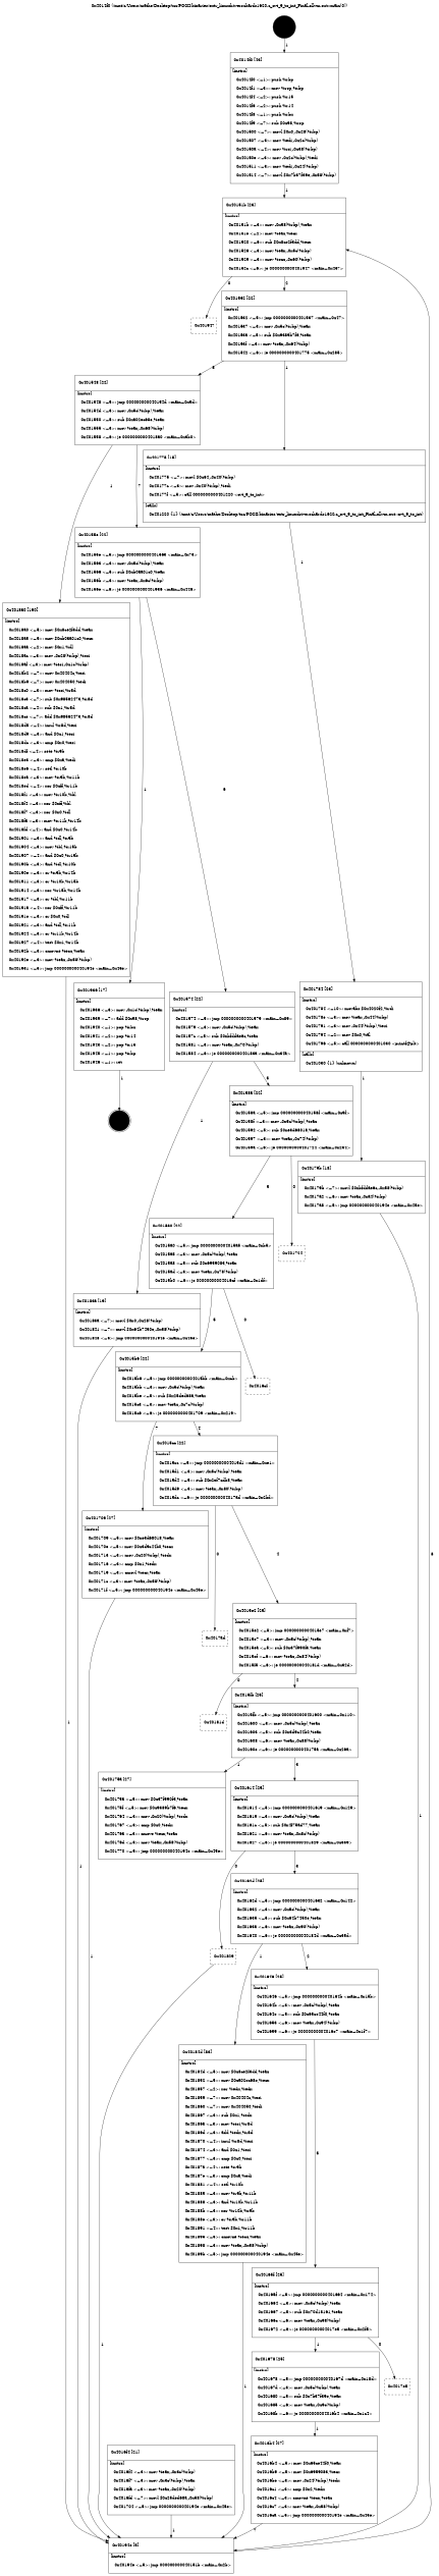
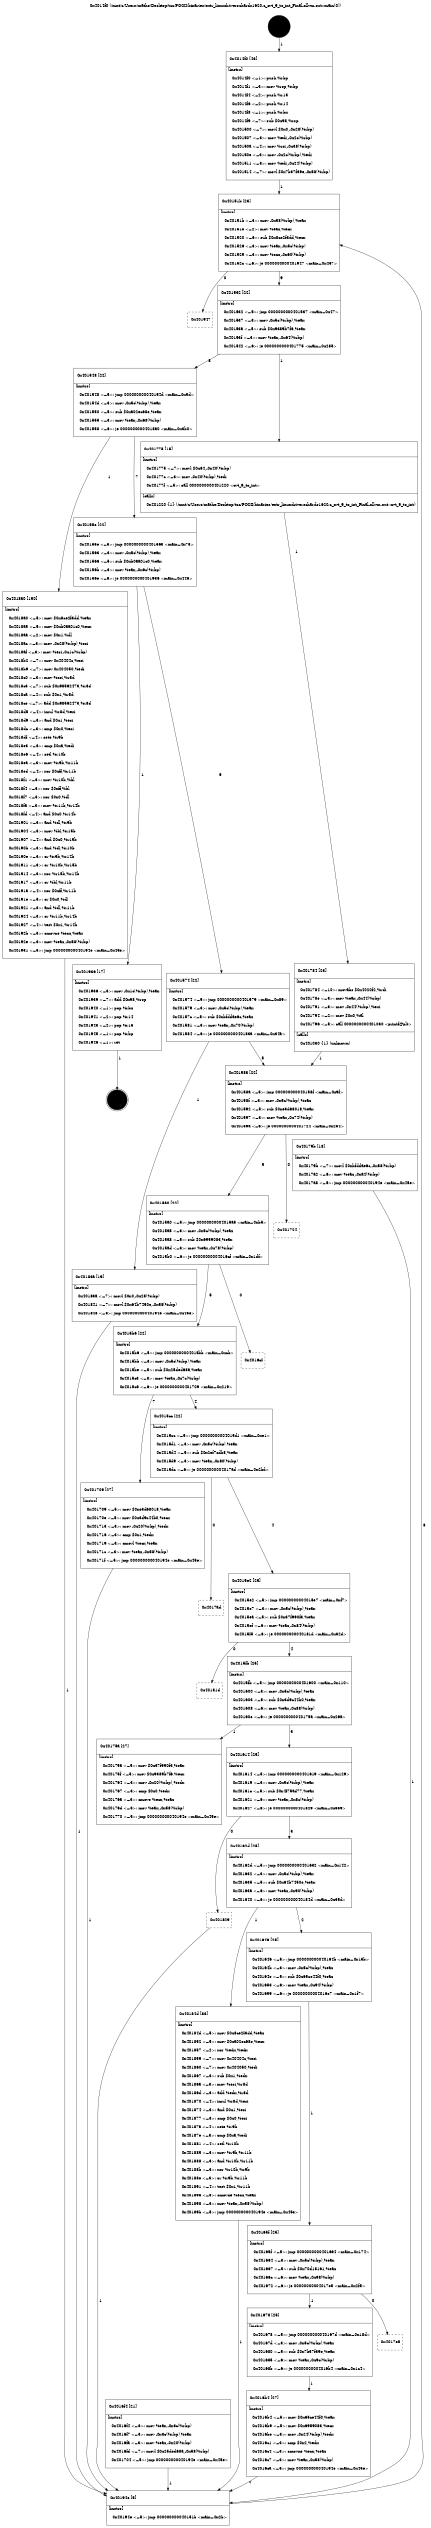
  digraph {
    label="0x4014f0 (/mnt/c/Users/mathe/Desktop/tcc/POCII/binaries/extr_linuxdriverschards1620.c_cvt_9_to_int_Final-ollvm.out::main(0))"
    labelloc=t
    node [shape=record]
    Entry [fillcolor=black height=0.3 shape=circle style=filled width=0.3]
    n2 [label="{\n     0x4014f0 [43]\l\n     | [instrs]\l\n     &nbsp;&nbsp;0x4014f0 \<+1\>: push %rbp\l\n     &nbsp;&nbsp;0x4014f1 \<+3\>: mov %rsp,%rbp\l\n     &nbsp;&nbsp;0x4014f4 \<+2\>: push %r15\l\n     &nbsp;&nbsp;0x4014f6 \<+2\>: push %r14\l\n     &nbsp;&nbsp;0x4014f8 \<+1\>: push %rbx\l\n     &nbsp;&nbsp;0x4014f9 \<+7\>: sub $0x98,%rsp\l\n     &nbsp;&nbsp;0x401500 \<+7\>: movl $0x0,-0x28(%rbp)\l\n     &nbsp;&nbsp;0x401507 \<+3\>: mov %edi,-0x2c(%rbp)\l\n     &nbsp;&nbsp;0x40150a \<+4\>: mov %rsi,-0x38(%rbp)\l\n     &nbsp;&nbsp;0x40150e \<+3\>: mov -0x2c(%rbp),%edi\l\n     &nbsp;&nbsp;0x401511 \<+3\>: mov %edi,-0x24(%rbp)\l\n     &nbsp;&nbsp;0x401514 \<+7\>: movl $0x7b37f39e,-0x58(%rbp)\l\n  }"]
    n3 [label="{\n     0x40151b [23]\l\n     | [instrs]\l\n     &nbsp;&nbsp;0x40151b \<+3\>: mov -0x58(%rbp),%eax\l\n     &nbsp;&nbsp;0x40151e \<+2\>: mov %eax,%ecx\l\n     &nbsp;&nbsp;0x401520 \<+6\>: sub $0x8ce2f3dd,%ecx\l\n     &nbsp;&nbsp;0x401526 \<+3\>: mov %eax,-0x5c(%rbp)\l\n     &nbsp;&nbsp;0x401529 \<+3\>: mov %ecx,-0x60(%rbp)\l\n     &nbsp;&nbsp;0x40152c \<+6\>: je 0000000000401947 \<main+0x457\>\l\n  }"]
    n4 [label="{\n     0x401947\l\n  }" style=dashed]
    n5 [label="{\n     0x401532 [22]\l\n     | [instrs]\l\n     &nbsp;&nbsp;0x401532 \<+5\>: jmp 0000000000401537 \<main+0x47\>\l\n     &nbsp;&nbsp;0x401537 \<+3\>: mov -0x5c(%rbp),%eax\l\n     &nbsp;&nbsp;0x40153a \<+5\>: sub $0x9389b7f6,%eax\l\n     &nbsp;&nbsp;0x40153f \<+3\>: mov %eax,-0x64(%rbp)\l\n     &nbsp;&nbsp;0x401542 \<+6\>: je 0000000000401775 \<main+0x285\>\l\n  }"]
    n6 [label="{\n     0x401775 [15]\l\n     | [instrs]\l\n     &nbsp;&nbsp;0x401775 \<+7\>: movl $0x64,-0x40(%rbp)\l\n     &nbsp;&nbsp;0x40177c \<+3\>: mov -0x40(%rbp),%edi\l\n     &nbsp;&nbsp;0x40177f \<+5\>: call 0000000000401220 \<cvt_9_to_int\>\l\n     | [calls]\l\n     &nbsp;&nbsp;0x401220 \{1\} (/mnt/c/Users/mathe/Desktop/tcc/POCII/binaries/extr_linuxdriverschards1620.c_cvt_9_to_int_Final-ollvm.out::cvt_9_to_int)\l\n  }"]
    n7 [label="{\n     0x401548 [22]\l\n     | [instrs]\l\n     &nbsp;&nbsp;0x401548 \<+5\>: jmp 000000000040154d \<main+0x5d\>\l\n     &nbsp;&nbsp;0x40154d \<+3\>: mov -0x5c(%rbp),%eax\l\n     &nbsp;&nbsp;0x401550 \<+5\>: sub $0xa02ec68e,%eax\l\n     &nbsp;&nbsp;0x401555 \<+3\>: mov %eax,-0x68(%rbp)\l\n     &nbsp;&nbsp;0x401558 \<+6\>: je 00000000004018a0 \<main+0x3b0\>\l\n  }"]
    n8 [label="{\n     0x401784 [23]\l\n     | [instrs]\l\n     &nbsp;&nbsp;0x401784 \<+10\>: movabs $0x4020f2,%rdi\l\n     &nbsp;&nbsp;0x40178e \<+3\>: mov %eax,-0x44(%rbp)\l\n     &nbsp;&nbsp;0x401791 \<+3\>: mov -0x44(%rbp),%esi\l\n     &nbsp;&nbsp;0x401794 \<+2\>: mov $0x0,%al\l\n     &nbsp;&nbsp;0x401796 \<+5\>: call 0000000000401030 \<printf@plt\>\l\n     | [calls]\l\n     &nbsp;&nbsp;0x401030 \{1\} (unknown)\l\n  }"]
    n9 [label="{\n     0x4018a0 [150]\l\n     | [instrs]\l\n     &nbsp;&nbsp;0x4018a0 \<+5\>: mov $0x8ce2f3dd,%eax\l\n     &nbsp;&nbsp;0x4018a5 \<+5\>: mov $0xb0aa01c0,%ecx\l\n     &nbsp;&nbsp;0x4018aa \<+2\>: mov $0x1,%dl\l\n     &nbsp;&nbsp;0x4018ac \<+3\>: mov -0x28(%rbp),%esi\l\n     &nbsp;&nbsp;0x4018af \<+3\>: mov %esi,-0x1c(%rbp)\l\n     &nbsp;&nbsp;0x4018b2 \<+7\>: mov 0x40404c,%esi\l\n     &nbsp;&nbsp;0x4018b9 \<+7\>: mov 0x404050,%edi\l\n     &nbsp;&nbsp;0x4018c0 \<+3\>: mov %esi,%r8d\l\n     &nbsp;&nbsp;0x4018c3 \<+7\>: sub $0x98562473,%r8d\l\n     &nbsp;&nbsp;0x4018ca \<+4\>: sub $0x1,%r8d\l\n     &nbsp;&nbsp;0x4018ce \<+7\>: add $0x98562473,%r8d\l\n     &nbsp;&nbsp;0x4018d5 \<+4\>: imul %r8d,%esi\l\n     &nbsp;&nbsp;0x4018d9 \<+3\>: and $0x1,%esi\l\n     &nbsp;&nbsp;0x4018dc \<+3\>: cmp $0x0,%esi\l\n     &nbsp;&nbsp;0x4018df \<+4\>: sete %r9b\l\n     &nbsp;&nbsp;0x4018e3 \<+3\>: cmp $0xa,%edi\l\n     &nbsp;&nbsp;0x4018e6 \<+4\>: setl %r10b\l\n     &nbsp;&nbsp;0x4018ea \<+3\>: mov %r9b,%r11b\l\n     &nbsp;&nbsp;0x4018ed \<+4\>: xor $0xff,%r11b\l\n     &nbsp;&nbsp;0x4018f1 \<+3\>: mov %r10b,%bl\l\n     &nbsp;&nbsp;0x4018f4 \<+3\>: xor $0xff,%bl\l\n     &nbsp;&nbsp;0x4018f7 \<+3\>: xor $0x0,%dl\l\n     &nbsp;&nbsp;0x4018fa \<+3\>: mov %r11b,%r14b\l\n     &nbsp;&nbsp;0x4018fd \<+4\>: and $0x0,%r14b\l\n     &nbsp;&nbsp;0x401901 \<+3\>: and %dl,%r9b\l\n     &nbsp;&nbsp;0x401904 \<+3\>: mov %bl,%r15b\l\n     &nbsp;&nbsp;0x401907 \<+4\>: and $0x0,%r15b\l\n     &nbsp;&nbsp;0x40190b \<+3\>: and %dl,%r10b\l\n     &nbsp;&nbsp;0x40190e \<+3\>: or %r9b,%r14b\l\n     &nbsp;&nbsp;0x401911 \<+3\>: or %r10b,%r15b\l\n     &nbsp;&nbsp;0x401914 \<+3\>: xor %r15b,%r14b\l\n     &nbsp;&nbsp;0x401917 \<+3\>: or %bl,%r11b\l\n     &nbsp;&nbsp;0x40191a \<+4\>: xor $0xff,%r11b\l\n     &nbsp;&nbsp;0x40191e \<+3\>: or $0x0,%dl\l\n     &nbsp;&nbsp;0x401921 \<+3\>: and %dl,%r11b\l\n     &nbsp;&nbsp;0x401924 \<+3\>: or %r11b,%r14b\l\n     &nbsp;&nbsp;0x401927 \<+4\>: test $0x1,%r14b\l\n     &nbsp;&nbsp;0x40192b \<+3\>: cmovne %ecx,%eax\l\n     &nbsp;&nbsp;0x40192e \<+3\>: mov %eax,-0x58(%rbp)\l\n     &nbsp;&nbsp;0x401931 \<+5\>: jmp 000000000040194e \<main+0x45e\>\l\n  }"]
    n10 [label="{\n     0x40155e [22]\l\n     | [instrs]\l\n     &nbsp;&nbsp;0x40155e \<+5\>: jmp 0000000000401563 \<main+0x73\>\l\n     &nbsp;&nbsp;0x401563 \<+3\>: mov -0x5c(%rbp),%eax\l\n     &nbsp;&nbsp;0x401566 \<+5\>: sub $0xb0aa01c0,%eax\l\n     &nbsp;&nbsp;0x40156b \<+3\>: mov %eax,-0x6c(%rbp)\l\n     &nbsp;&nbsp;0x40156e \<+6\>: je 0000000000401936 \<main+0x446\>\l\n  }"]
    Exit [fillcolor=black height=0.3 peripheries=2 shape=circle style=filled width=0.3]
    n12 [label="{\n     0x40179b [18]\l\n     | [instrs]\l\n     &nbsp;&nbsp;0x40179b \<+7\>: movl $0xbfddae6c,-0x58(%rbp)\l\n     &nbsp;&nbsp;0x4017a2 \<+6\>: mov %eax,-0xa4(%rbp)\l\n     &nbsp;&nbsp;0x4017a8 \<+5\>: jmp 000000000040194e \<main+0x45e\>\l\n  }"]
    n13 [label="{\n     0x40194e [5]\l\n     | [instrs]\l\n     &nbsp;&nbsp;0x40194e \<+5\>: jmp 000000000040151b \<main+0x2b\>\l\n  }"]
    n14 [label="{\n     0x401936 [17]\l\n     | [instrs]\l\n     &nbsp;&nbsp;0x401936 \<+3\>: mov -0x1c(%rbp),%eax\l\n     &nbsp;&nbsp;0x401939 \<+7\>: add $0x98,%rsp\l\n     &nbsp;&nbsp;0x401940 \<+1\>: pop %rbx\l\n     &nbsp;&nbsp;0x401941 \<+2\>: pop %r14\l\n     &nbsp;&nbsp;0x401943 \<+2\>: pop %r15\l\n     &nbsp;&nbsp;0x401945 \<+1\>: pop %rbp\l\n     &nbsp;&nbsp;0x401946 \<+1\>: ret\l\n  }"]
    n15 [label="{\n     0x401574 [22]\l\n     | [instrs]\l\n     &nbsp;&nbsp;0x401574 \<+5\>: jmp 0000000000401579 \<main+0x89\>\l\n     &nbsp;&nbsp;0x401579 \<+3\>: mov -0x5c(%rbp),%eax\l\n     &nbsp;&nbsp;0x40157c \<+5\>: sub $0xbfddae6c,%eax\l\n     &nbsp;&nbsp;0x401581 \<+3\>: mov %eax,-0x70(%rbp)\l\n     &nbsp;&nbsp;0x401584 \<+6\>: je 000000000040183a \<main+0x34a\>\l\n  }"]
    n16 [label="{\n     0x40183a [19]\l\n     | [instrs]\l\n     &nbsp;&nbsp;0x40183a \<+7\>: movl $0x0,-0x28(%rbp)\l\n     &nbsp;&nbsp;0x401841 \<+7\>: movl $0x64b7450e,-0x58(%rbp)\l\n     &nbsp;&nbsp;0x401848 \<+5\>: jmp 000000000040194e \<main+0x45e\>\l\n  }"]
    n17 [label="{\n     0x40158a [22]\l\n     | [instrs]\l\n     &nbsp;&nbsp;0x40158a \<+5\>: jmp 000000000040158f \<main+0x9f\>\l\n     &nbsp;&nbsp;0x40158f \<+3\>: mov -0x5c(%rbp),%eax\l\n     &nbsp;&nbsp;0x401592 \<+5\>: sub $0xe3d68018,%eax\l\n     &nbsp;&nbsp;0x401597 \<+3\>: mov %eax,-0x74(%rbp)\l\n     &nbsp;&nbsp;0x40159a \<+6\>: je 0000000000401724 \<main+0x234\>\l\n  }"]
    n18 [label="{\n     0x401724\l\n  }" style=dashed]
    n19 [label="{\n     0x4015a0 [22]\l\n     | [instrs]\l\n     &nbsp;&nbsp;0x4015a0 \<+5\>: jmp 00000000004015a5 \<main+0xb5\>\l\n     &nbsp;&nbsp;0x4015a5 \<+3\>: mov -0x5c(%rbp),%eax\l\n     &nbsp;&nbsp;0x4015a8 \<+5\>: sub $0x6959083,%eax\l\n     &nbsp;&nbsp;0x4015ad \<+3\>: mov %eax,-0x78(%rbp)\l\n     &nbsp;&nbsp;0x4015b0 \<+6\>: je 00000000004016cf \<main+0x1df\>\l\n  }"]
    n20 [label="{\n     0x4016f4 [21]\l\n     | [instrs]\l\n     &nbsp;&nbsp;0x4016f4 \<+3\>: mov %eax,-0x3c(%rbp)\l\n     &nbsp;&nbsp;0x4016f7 \<+3\>: mov -0x3c(%rbp),%eax\l\n     &nbsp;&nbsp;0x4016fa \<+3\>: mov %eax,-0x20(%rbp)\l\n     &nbsp;&nbsp;0x4016fd \<+7\>: movl $0x25ded68a,-0x58(%rbp)\l\n     &nbsp;&nbsp;0x401704 \<+5\>: jmp 000000000040194e \<main+0x45e\>\l\n  }"]
    n21 [label="{\n     0x4016cf\l\n  }" style=dashed]
    n22 [label="{\n     0x4015b6 [22]\l\n     | [instrs]\l\n     &nbsp;&nbsp;0x4015b6 \<+5\>: jmp 00000000004015bb \<main+0xcb\>\l\n     &nbsp;&nbsp;0x4015bb \<+3\>: mov -0x5c(%rbp),%eax\l\n     &nbsp;&nbsp;0x4015be \<+5\>: sub $0x25ded68a,%eax\l\n     &nbsp;&nbsp;0x4015c3 \<+3\>: mov %eax,-0x7c(%rbp)\l\n     &nbsp;&nbsp;0x4015c6 \<+6\>: je 0000000000401709 \<main+0x219\>\l\n  }"]
    n23 [label="{\n     0x401709 [27]\l\n     | [instrs]\l\n     &nbsp;&nbsp;0x401709 \<+5\>: mov $0xe3d68018,%eax\l\n     &nbsp;&nbsp;0x40170e \<+5\>: mov $0x3d9c44b0,%ecx\l\n     &nbsp;&nbsp;0x401713 \<+3\>: mov -0x20(%rbp),%edx\l\n     &nbsp;&nbsp;0x401716 \<+3\>: cmp $0x1,%edx\l\n     &nbsp;&nbsp;0x401719 \<+3\>: cmovl %ecx,%eax\l\n     &nbsp;&nbsp;0x40171c \<+3\>: mov %eax,-0x58(%rbp)\l\n     &nbsp;&nbsp;0x40171f \<+5\>: jmp 000000000040194e \<main+0x45e\>\l\n  }"]
    n24 [label="{\n     0x4015cc [22]\l\n     | [instrs]\l\n     &nbsp;&nbsp;0x4015cc \<+5\>: jmp 00000000004015d1 \<main+0xe1\>\l\n     &nbsp;&nbsp;0x4015d1 \<+3\>: mov -0x5c(%rbp),%eax\l\n     &nbsp;&nbsp;0x4015d4 \<+5\>: sub $0x2ef7cdb8,%eax\l\n     &nbsp;&nbsp;0x4015d9 \<+3\>: mov %eax,-0x80(%rbp)\l\n     &nbsp;&nbsp;0x4015dc \<+6\>: je 00000000004017ad \<main+0x2bd\>\l\n  }"]
    n25 [label="{\n     0x4017ad\l\n  }" style=dashed]
    n26 [label="{\n     0x4015e2 [25]\l\n     | [instrs]\l\n     &nbsp;&nbsp;0x4015e2 \<+5\>: jmp 00000000004015e7 \<main+0xf7\>\l\n     &nbsp;&nbsp;0x4015e7 \<+3\>: mov -0x5c(%rbp),%eax\l\n     &nbsp;&nbsp;0x4015ea \<+5\>: sub $0x37f990f3,%eax\l\n     &nbsp;&nbsp;0x4015ef \<+6\>: mov %eax,-0x84(%rbp)\l\n     &nbsp;&nbsp;0x4015f5 \<+6\>: je 000000000040181d \<main+0x32d\>\l\n  }"]
    n27 [label="{\n     0x40181d\l\n  }" style=dashed]
    n28 [label="{\n     0x4015fb [25]\l\n     | [instrs]\l\n     &nbsp;&nbsp;0x4015fb \<+5\>: jmp 0000000000401600 \<main+0x110\>\l\n     &nbsp;&nbsp;0x401600 \<+3\>: mov -0x5c(%rbp),%eax\l\n     &nbsp;&nbsp;0x401603 \<+5\>: sub $0x3d9c44b0,%eax\l\n     &nbsp;&nbsp;0x401608 \<+6\>: mov %eax,-0x88(%rbp)\l\n     &nbsp;&nbsp;0x40160e \<+6\>: je 000000000040175a \<main+0x26a\>\l\n  }"]
    n29 [label="{\n     0x4016b4 [27]\l\n     | [instrs]\l\n     &nbsp;&nbsp;0x4016b4 \<+5\>: mov $0x65ce44f0,%eax\l\n     &nbsp;&nbsp;0x4016b9 \<+5\>: mov $0x6959083,%ecx\l\n     &nbsp;&nbsp;0x4016be \<+3\>: mov -0x24(%rbp),%edx\l\n     &nbsp;&nbsp;0x4016c1 \<+3\>: cmp $0x2,%edx\l\n     &nbsp;&nbsp;0x4016c4 \<+3\>: cmovne %ecx,%eax\l\n     &nbsp;&nbsp;0x4016c7 \<+3\>: mov %eax,-0x58(%rbp)\l\n     &nbsp;&nbsp;0x4016ca \<+5\>: jmp 000000000040194e \<main+0x45e\>\l\n  }"]
    n30 [label="{\n     0x40175a [27]\l\n     | [instrs]\l\n     &nbsp;&nbsp;0x40175a \<+5\>: mov $0x37f990f3,%eax\l\n     &nbsp;&nbsp;0x40175f \<+5\>: mov $0x9389b7f6,%ecx\l\n     &nbsp;&nbsp;0x401764 \<+3\>: mov -0x20(%rbp),%edx\l\n     &nbsp;&nbsp;0x401767 \<+3\>: cmp $0x0,%edx\l\n     &nbsp;&nbsp;0x40176a \<+3\>: cmove %ecx,%eax\l\n     &nbsp;&nbsp;0x40176d \<+3\>: mov %eax,-0x58(%rbp)\l\n     &nbsp;&nbsp;0x401770 \<+5\>: jmp 000000000040194e \<main+0x45e\>\l\n  }"]
    n31 [label="{\n     0x401614 [25]\l\n     | [instrs]\l\n     &nbsp;&nbsp;0x401614 \<+5\>: jmp 0000000000401619 \<main+0x129\>\l\n     &nbsp;&nbsp;0x401619 \<+3\>: mov -0x5c(%rbp),%eax\l\n     &nbsp;&nbsp;0x40161c \<+5\>: sub $0x4f75ad77,%eax\l\n     &nbsp;&nbsp;0x401621 \<+6\>: mov %eax,-0x8c(%rbp)\l\n     &nbsp;&nbsp;0x401627 \<+6\>: je 0000000000401829 \<main+0x339\>\l\n  }"]
    n32 [label="{\n     0x401678 [25]\l\n     | [instrs]\l\n     &nbsp;&nbsp;0x401678 \<+5\>: jmp 000000000040167d \<main+0x18d\>\l\n     &nbsp;&nbsp;0x40167d \<+3\>: mov -0x5c(%rbp),%eax\l\n     &nbsp;&nbsp;0x401680 \<+5\>: sub $0x7b37f39e,%eax\l\n     &nbsp;&nbsp;0x401685 \<+6\>: mov %eax,-0x9c(%rbp)\l\n     &nbsp;&nbsp;0x40168b \<+6\>: je 00000000004016b4 \<main+0x1c4\>\l\n  }"]
    n33 [label="{\n     0x401829\l\n  }" style=dashed]
    n34 [label="{\n     0x40162d [25]\l\n     | [instrs]\l\n     &nbsp;&nbsp;0x40162d \<+5\>: jmp 0000000000401632 \<main+0x142\>\l\n     &nbsp;&nbsp;0x401632 \<+3\>: mov -0x5c(%rbp),%eax\l\n     &nbsp;&nbsp;0x401635 \<+5\>: sub $0x64b7450e,%eax\l\n     &nbsp;&nbsp;0x40163a \<+6\>: mov %eax,-0x90(%rbp)\l\n     &nbsp;&nbsp;0x401640 \<+6\>: je 000000000040184d \<main+0x35d\>\l\n  }"]
    n35 [label="{\n     0x4017e5\l\n  }" style=dashed]
    n36 [label="{\n     0x40184d [83]\l\n     | [instrs]\l\n     &nbsp;&nbsp;0x40184d \<+5\>: mov $0x8ce2f3dd,%eax\l\n     &nbsp;&nbsp;0x401852 \<+5\>: mov $0xa02ec68e,%ecx\l\n     &nbsp;&nbsp;0x401857 \<+2\>: xor %edx,%edx\l\n     &nbsp;&nbsp;0x401859 \<+7\>: mov 0x40404c,%esi\l\n     &nbsp;&nbsp;0x401860 \<+7\>: mov 0x404050,%edi\l\n     &nbsp;&nbsp;0x401867 \<+3\>: sub $0x1,%edx\l\n     &nbsp;&nbsp;0x40186a \<+3\>: mov %esi,%r8d\l\n     &nbsp;&nbsp;0x40186d \<+3\>: add %edx,%r8d\l\n     &nbsp;&nbsp;0x401870 \<+4\>: imul %r8d,%esi\l\n     &nbsp;&nbsp;0x401874 \<+3\>: and $0x1,%esi\l\n     &nbsp;&nbsp;0x401877 \<+3\>: cmp $0x0,%esi\l\n     &nbsp;&nbsp;0x40187a \<+4\>: sete %r9b\l\n     &nbsp;&nbsp;0x40187e \<+3\>: cmp $0xa,%edi\l\n     &nbsp;&nbsp;0x401881 \<+4\>: setl %r10b\l\n     &nbsp;&nbsp;0x401885 \<+3\>: mov %r9b,%r11b\l\n     &nbsp;&nbsp;0x401888 \<+3\>: and %r10b,%r11b\l\n     &nbsp;&nbsp;0x40188b \<+3\>: xor %r10b,%r9b\l\n     &nbsp;&nbsp;0x40188e \<+3\>: or %r9b,%r11b\l\n     &nbsp;&nbsp;0x401891 \<+4\>: test $0x1,%r11b\l\n     &nbsp;&nbsp;0x401895 \<+3\>: cmovne %ecx,%eax\l\n     &nbsp;&nbsp;0x401898 \<+3\>: mov %eax,-0x58(%rbp)\l\n     &nbsp;&nbsp;0x40189b \<+5\>: jmp 000000000040194e \<main+0x45e\>\l\n  }"]
    n37 [label="{\n     0x401646 [25]\l\n     | [instrs]\l\n     &nbsp;&nbsp;0x401646 \<+5\>: jmp 000000000040164b \<main+0x15b\>\l\n     &nbsp;&nbsp;0x40164b \<+3\>: mov -0x5c(%rbp),%eax\l\n     &nbsp;&nbsp;0x40164e \<+5\>: sub $0x65ce44f0,%eax\l\n     &nbsp;&nbsp;0x401653 \<+6\>: mov %eax,-0x94(%rbp)\l\n     &nbsp;&nbsp;0x401659 \<+6\>: je 00000000004016e7 \<main+0x1f7\>\l\n  }"]
    n38 [label="{\n     0x40165f [25]\l\n     | [instrs]\l\n     &nbsp;&nbsp;0x40165f \<+5\>: jmp 0000000000401664 \<main+0x174\>\l\n     &nbsp;&nbsp;0x401664 \<+3\>: mov -0x5c(%rbp),%eax\l\n     &nbsp;&nbsp;0x401667 \<+5\>: sub $0x70d18161,%eax\l\n     &nbsp;&nbsp;0x40166c \<+6\>: mov %eax,-0x98(%rbp)\l\n     &nbsp;&nbsp;0x401672 \<+6\>: je 00000000004017e5 \<main+0x2f5\>\l\n  }"]
    Entry -> n2 [label=" 1"]
    n2 -> n3 [label=" 1"]
    n3 -> n4 [label=" 0"]
-   n3 -> n5 [label=" 2"]
+   n3 -> n5 [label=" 9"]
    n5 -> n6 [label=" 1"]
    n5 -> n7 [label=" 8"]
    n6 -> n8 [label=" 1"]
    n7 -> n9 [label=" 1"]
    n7 -> n10 [label=" 7"]
-   n8 -> n12 [label=" 1"]
+   n8 -> n17 [label=" 1"]
    n9 -> n13 [label=" 1"]
    n10 -> n14 [label=" 1"]
    n10 -> n15 [label=" 6"]
    n12 -> n13 [label=" 1"]
    n13 -> n3 [label=" 8"]
    n14 -> Exit [label=" 1"]
    n15 -> n16 [label=" 1"]
    n15 -> n17 [label=" 5"]
    n16 -> n13 [label=" 1"]
    n17 -> n18 [label=" 0"]
    n17 -> n19 [label=" 5"]
    n19 -> n21 [label=" 0"]
    n19 -> n22 [label=" 5"]
    n20 -> n13 [label=" 1"]
    n22 -> n23 [label=" 7"]
    n22 -> n24 [label=" 4"]
    n23 -> n13 [label=" 1"]
    n24 -> n25 [label=" 0"]
    n24 -> n26 [label=" 4"]
    n26 -> n27 [label=" 0"]
    n26 -> n28 [label=" 4"]
    n28 -> n30 [label=" 1"]
    n28 -> n31 [label=" 3"]
    n29 -> n13 [label=" 7"]
    n31 -> n33 [label=" 0"]
    n31 -> n34 [label=" 3"]
    n32 -> n29 [label=" 1"]
    n33 -> n13 [label=" 1"]
    n34 -> n36 [label=" 1"]
    n34 -> n37 [label=" 2"]
    n36 -> n13 [label=" 1"]
-   n37 -> n38 [label=" 5"]
+   n37 -> n38 [label=" 1"]
    n38 -> n32 [label=" 1"]
    n38 -> n35 [label=" 0"]
  }
